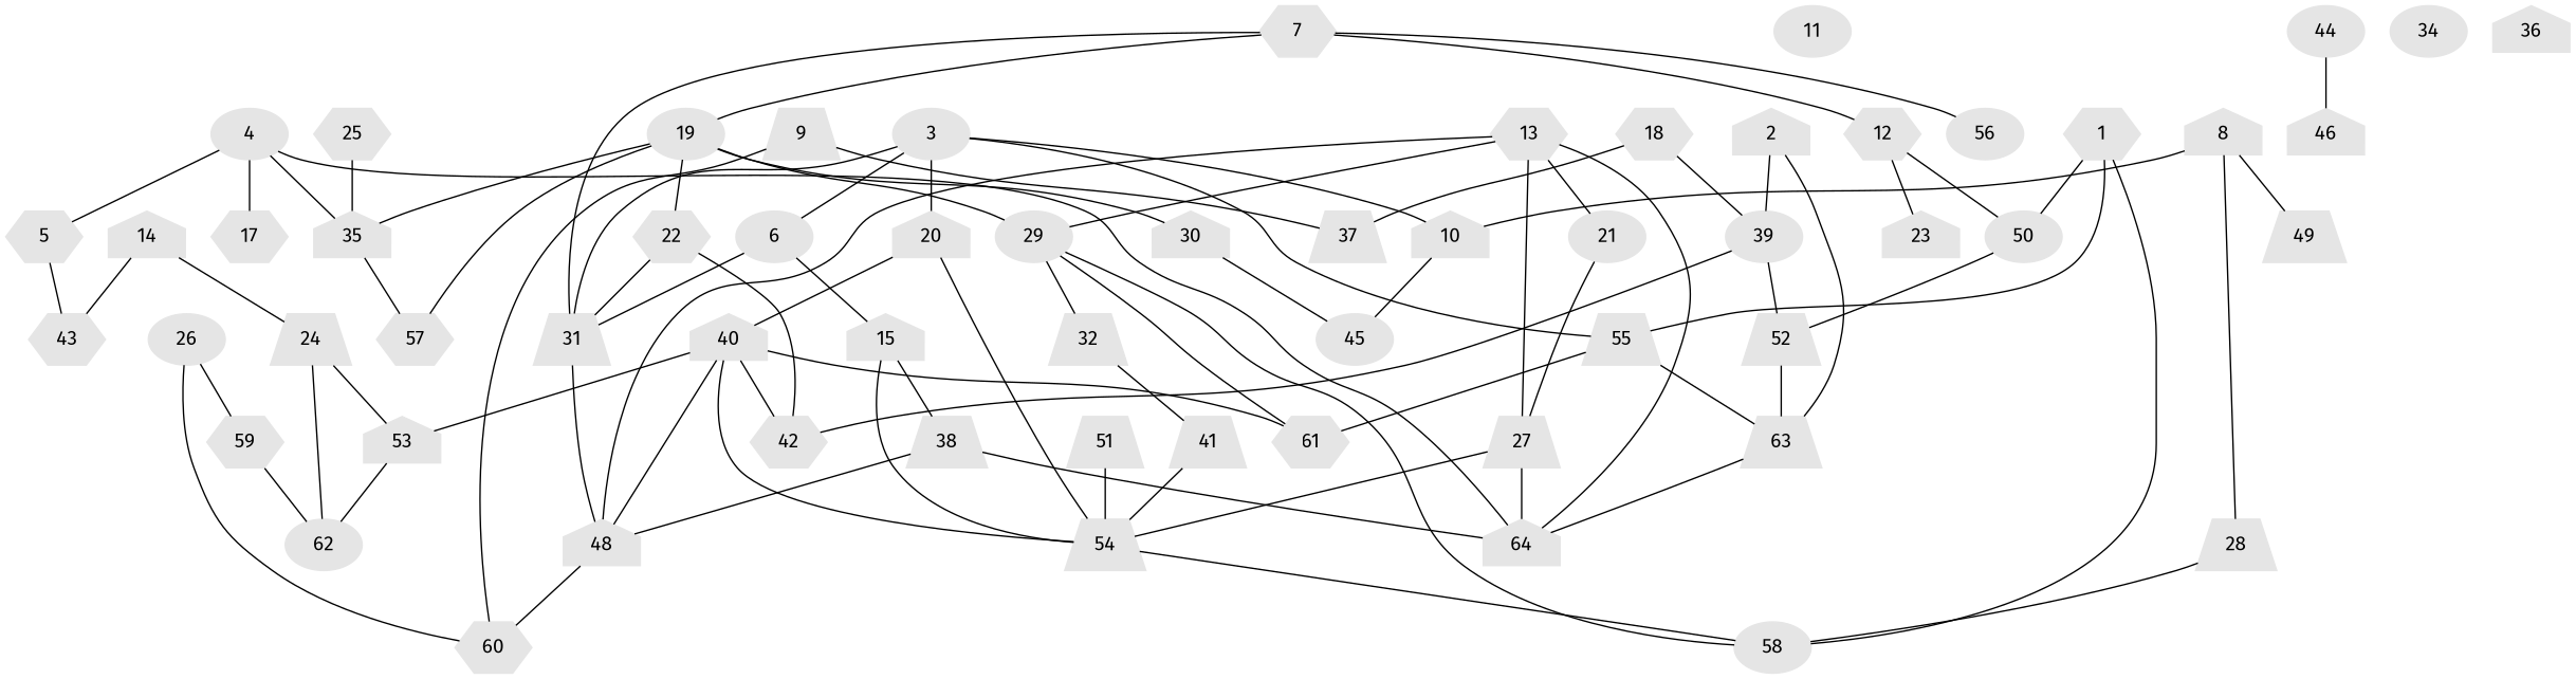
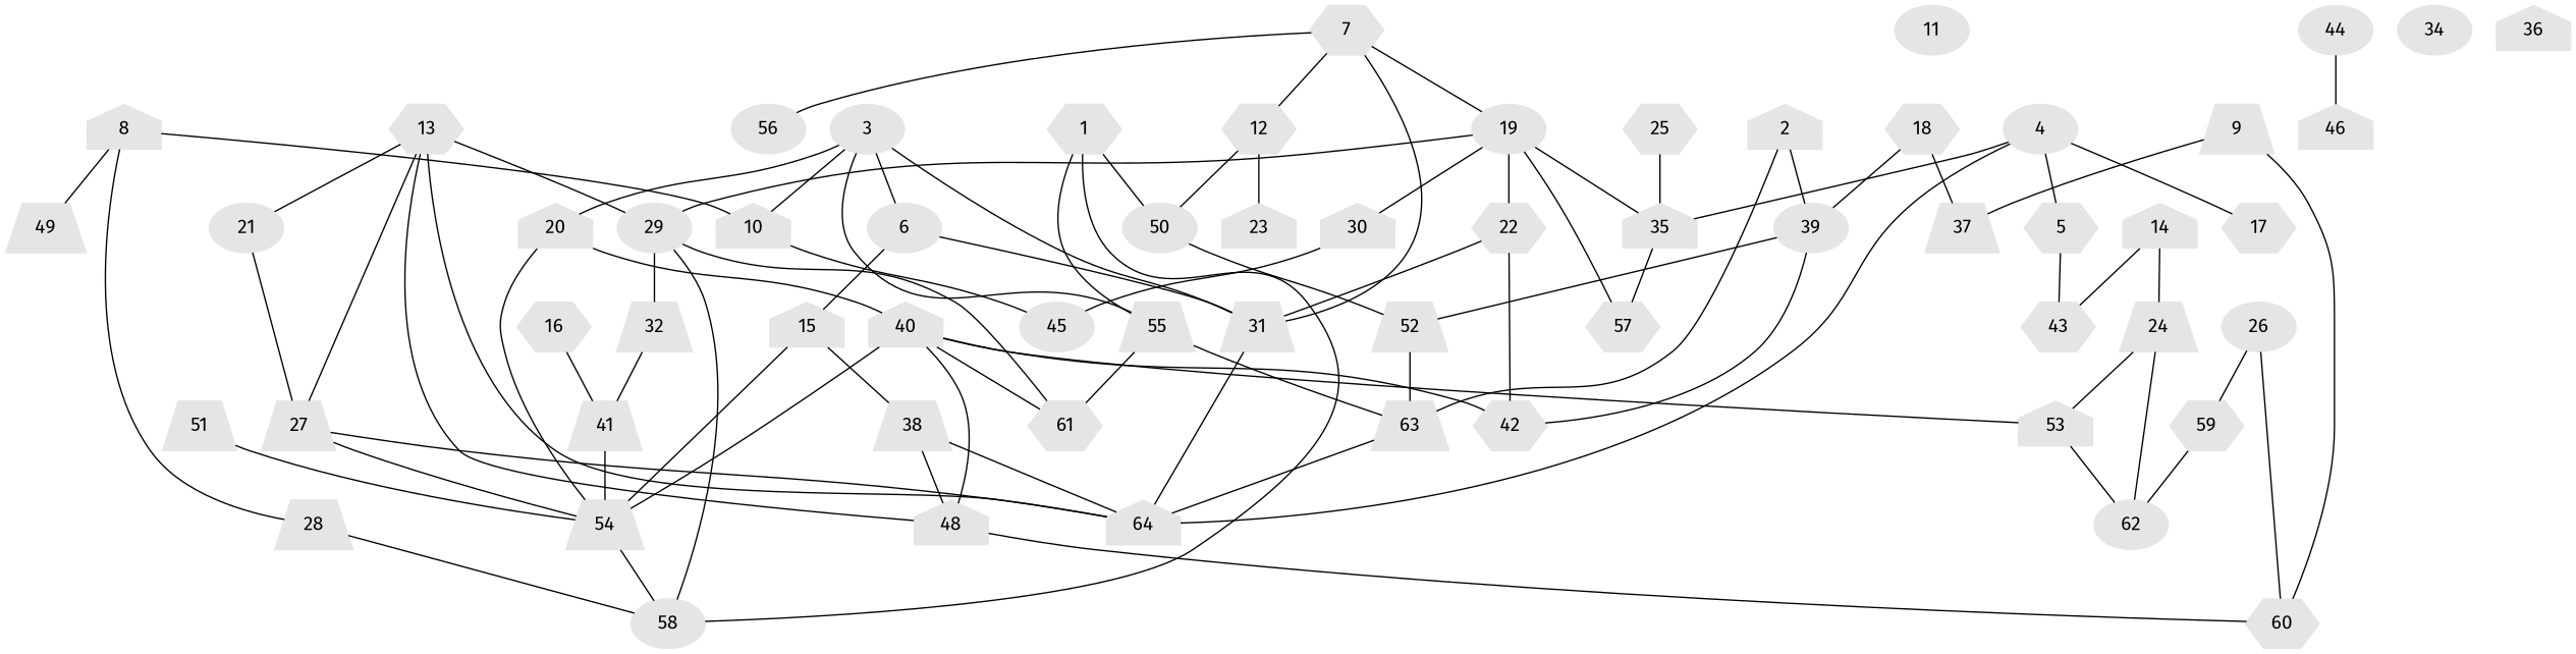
  graph {
    fontname="Fira Sans"
    node [color=gray90 fontname="Fira Sans" shape=ellipse style=filled]
    edge [fontname="Fira Sans"]
    50
    1 [shape=hexagon]
    55 [shape=trapezium]
    58
    52 [shape=trapezium]
    63 [shape=trapezium]
    61 [shape=hexagon]
    2 [shape=house]
    39
    42 [shape=hexagon]
    64 [shape=house]
    3
    6
    10 [shape=house]
    20 [shape=house]
    31 [shape=trapezium]
    15 [shape=house]
    45
    54 [shape=trapezium]
    40 [shape=house]
    4
    5 [shape=hexagon]
    17 [shape=hexagon]
    35 [shape=house]
    43 [shape=hexagon]
    57 [shape=hexagon]
    38 [shape=trapezium]
    23 [shape=house]
    7 [shape=hexagon]
    12 [shape=hexagon]
    19
    56
    29
    22 [shape=hexagon]
    30 [shape=house]
    8 [shape=house]
    28 [shape=trapezium]
    49 [shape=trapezium]
    9 [shape=trapezium]
    37 [shape=trapezium]
    60 [shape=hexagon]
    11
    13 [shape=hexagon]
    21
    27 [shape=trapezium]
    48 [shape=house]
    32 [shape=trapezium]
    14 [shape=house]
    24 [shape=trapezium]
    53 [shape=house]
    62
    41 [shape=trapezium]
+   16 [shape=hexagon]
    18 [shape=hexagon]
    25 [shape=hexagon]
    26
    59 [shape=hexagon]
    46 [shape=house]
    34
    36 [shape=house]
    44
    51 [shape=trapezium]
    50 -- 52
    1 -- 50
    1 -- 55
    1 -- 58
    55 -- 63
    55 -- 61
    52 -- 63
    63 -- 64
    2 -- 63
    2 -- 39
    39 -- 52
    39 -- 42
    3 -- 55
    3 -- 6
    3 -- 10
    3 -- 20
    3 -- 31
    6 -- 31
    6 -- 15
    10 -- 45
    20 -- 54
    20 -- 40
-   31 -- 48
+   31 -- 64
    15 -- 54
    15 -- 38
    54 -- 58
    40 -- 61
    40 -- 42
    40 -- 54
    40 -- 48
    40 -- 53
    4 -- 64
    4 -- 5
    4 -- 17
    4 -- 35
    5 -- 43
    35 -- 57
    38 -- 64
    38 -- 48
    7 -- 31
    7 -- 12
    7 -- 19
    7 -- 56
    12 -- 50
    12 -- 23
    19 -- 35
    19 -- 57
    19 -- 29
    19 -- 22
    19 -- 30
    29 -- 58
    29 -- 61
    29 -- 32
    22 -- 42
    22 -- 31
    30 -- 45
    8 -- 10
    8 -- 28
    8 -- 49
    28 -- 58
    9 -- 37
    9 -- 60
    13 -- 64
    13 -- 29
    13 -- 21
    13 -- 27
    13 -- 48
    21 -- 27
    27 -- 64
    27 -- 54
    48 -- 60
    32 -- 41
    14 -- 43
    14 -- 24
    24 -- 53
    24 -- 62
    53 -- 62
    41 -- 54
+   16 -- 41
    18 -- 39
    18 -- 37
    25 -- 35
    26 -- 60
    26 -- 59
    59 -- 62
    44 -- 46
    51 -- 54
  }
